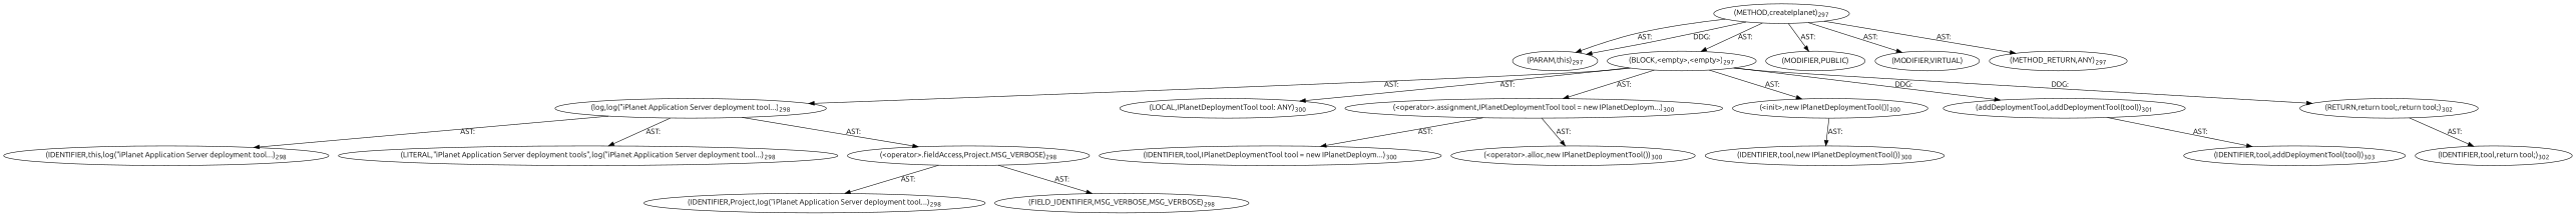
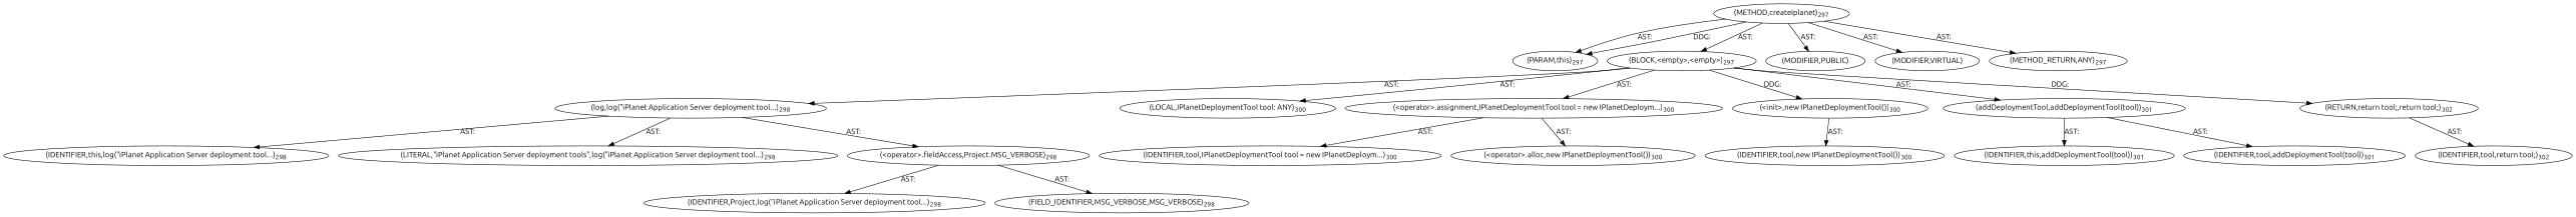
  digraph {
    fontname=Ubuntu
    node [fontname=Ubuntu]
    edge [fontname=Ubuntu]
    n1 [label=<(METHOD,createIplanet)<SUB>297</SUB>>]
    n2 [label=<(PARAM,this)<SUB>297</SUB>>]
    n3 [label=<(BLOCK,&lt;empty&gt;,&lt;empty&gt;)<SUB>297</SUB>>]
    n4 [label=<(MODIFIER,PUBLIC)>]
    n5 [label=<(MODIFIER,VIRTUAL)>]
    n6 [label=<(METHOD_RETURN,ANY)<SUB>297</SUB>>]
    n7 [label=<(log,log(&quot;iPlanet Application Server deployment tool...)<SUB>298</SUB>>]
    n8 [label=<(LOCAL,IPlanetDeploymentTool tool: ANY)<SUB>300</SUB>>]
    n9 [label=<(&lt;operator&gt;.assignment,IPlanetDeploymentTool tool = new IPlanetDeploym...)<SUB>300</SUB>>]
    n10 [label=<(&lt;init&gt;,new IPlanetDeploymentTool())<SUB>300</SUB>>]
    n11 [label=<(addDeploymentTool,addDeploymentTool(tool))<SUB>301</SUB>>]
    n12 [label=<(RETURN,return tool;,return tool;)<SUB>302</SUB>>]
    n13 [label=<(IDENTIFIER,this,log(&quot;iPlanet Application Server deployment tool...)<SUB>298</SUB>>]
    n14 [label=<(LITERAL,&quot;iPlanet Application Server deployment tools&quot;,log(&quot;iPlanet Application Server deployment tool...)<SUB>298</SUB>>]
    n15 [label=<(&lt;operator&gt;.fieldAccess,Project.MSG_VERBOSE)<SUB>298</SUB>>]
    n16 [label=<(IDENTIFIER,tool,IPlanetDeploymentTool tool = new IPlanetDeploym...)<SUB>300</SUB>>]
    n17 [label=<(&lt;operator&gt;.alloc,new IPlanetDeploymentTool())<SUB>300</SUB>>]
    n18 [label=<(IDENTIFIER,tool,new IPlanetDeploymentTool())<SUB>300</SUB>>]
-   n20 [label=<(IDENTIFIER,tool,addDeploymentTool(tool))<SUB>303</SUB>>]
+   n19 [label=<(IDENTIFIER,this,addDeploymentTool(tool))<SUB>301</SUB>>]
+   n20 [label=<(IDENTIFIER,tool,addDeploymentTool(tool))<SUB>301</SUB>>]
    n21 [label=<(IDENTIFIER,tool,return tool;)<SUB>302</SUB>>]
    n22 [label=<(IDENTIFIER,Project,log(&quot;iPlanet Application Server deployment tool...)<SUB>298</SUB>>]
    n23 [label=<(FIELD_IDENTIFIER,MSG_VERBOSE,MSG_VERBOSE)<SUB>298</SUB>>]
    n1 -> n2 [label="AST: "]
    n1 -> n2 [label="DDG: "]
    n1 -> n3 [label="AST: "]
    n1 -> n4 [label="AST: "]
    n1 -> n5 [label="AST: "]
    n1 -> n6 [label="AST: "]
    n3 -> n7 [label="AST: "]
    n3 -> n8 [label="AST: "]
    n3 -> n9 [label="AST: "]
-   n3 -> n10 [label="AST: "]
-   n3 -> n11 [label="DDG: "]
+   n3 -> n10 [label="DDG: "]
+   n3 -> n11 [label="AST: "]
    n3 -> n12 [label="DDG: "]
    n7 -> n13 [label="AST: "]
    n7 -> n14 [label="AST: "]
    n7 -> n15 [label="AST: "]
    n9 -> n16 [label="AST: "]
    n9 -> n17 [label="AST: "]
    n10 -> n18 [label="AST: "]
+   n11 -> n19 [label="AST: "]
    n11 -> n20 [label="AST: "]
    n12 -> n21 [label="AST: "]
    n15 -> n22 [label="AST: "]
    n15 -> n23 [label="AST: "]
  }
